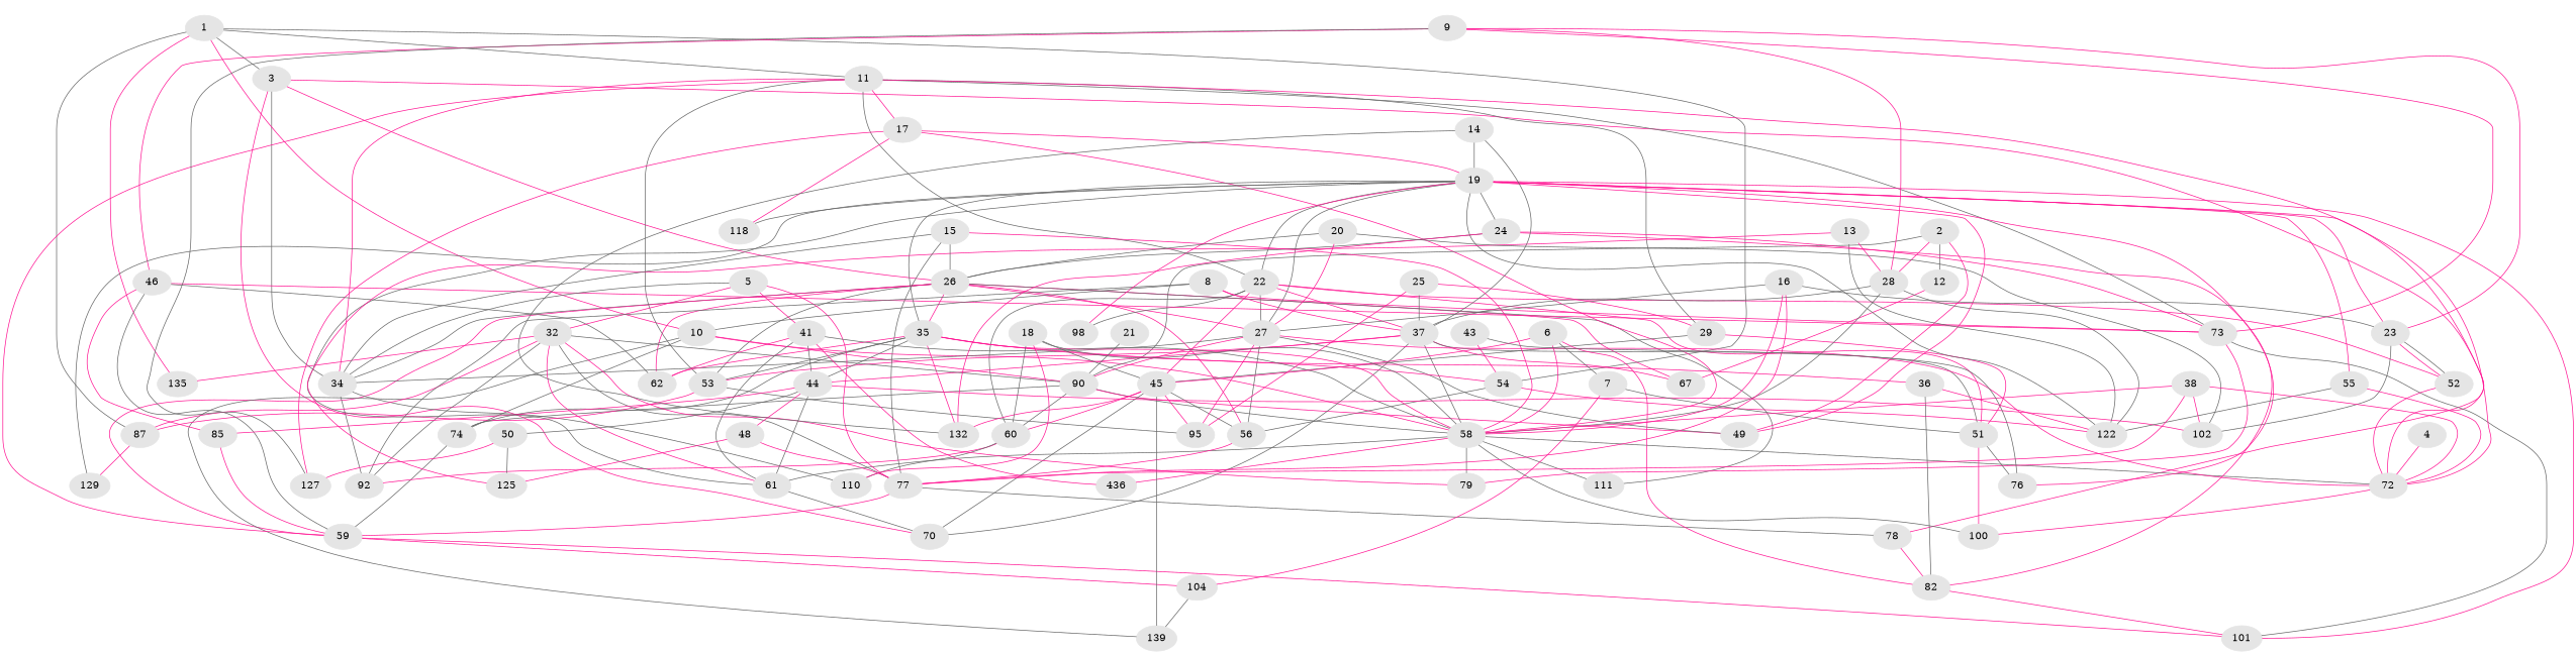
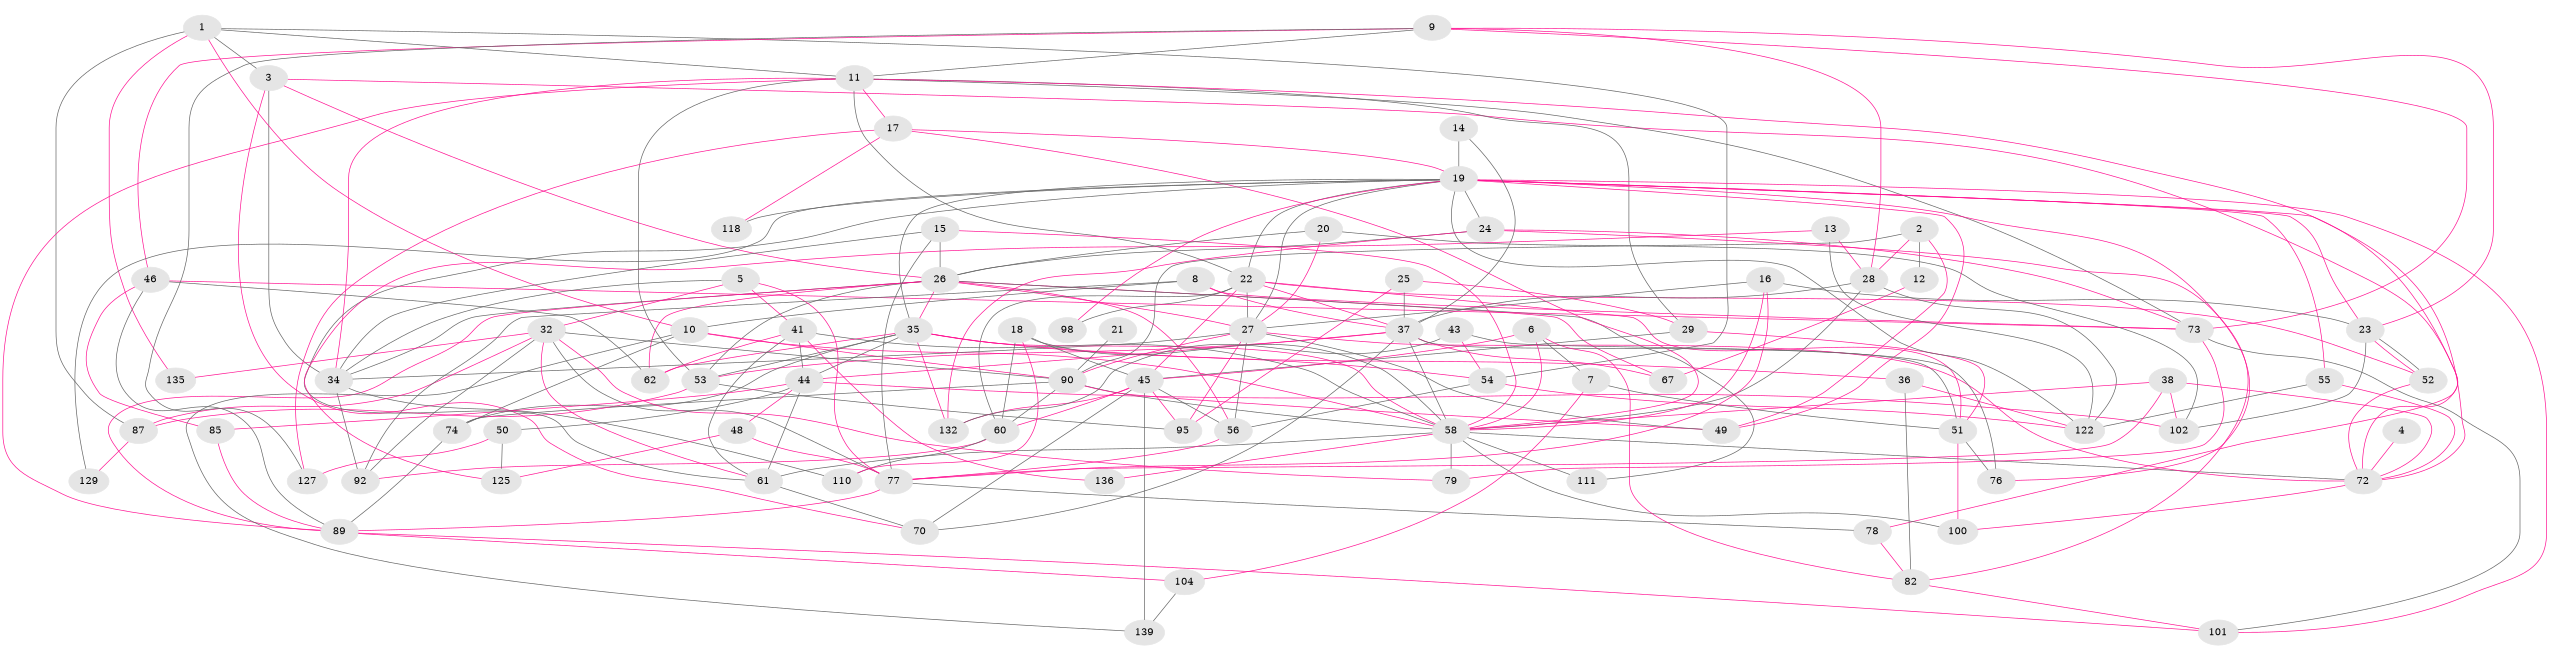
  graph {
    node [color=gray90 style=filled]
    edge [color=deeppink]
    3 [super="+33"]
    26 [super="+75+115"]
    34 [super="+57+103+71"]
    70
    72 [super="+117"]
    1
    10
    11 [super="+31"]
    54 [super="+64"]
    87 [super="+96"]
    135
    n12 [label=90 super="+93"]
    58 [super="+81+63"]
    74
    139
    22 [super="+108"]
    73 [super="+109"]
    17 [super="+86"]
    29
    53 [super="+130"]
-   89 [super="+99" label=59]
+   89 [super="+99"]
    78
    122
    56 [super="+119"]
    129
    2
    12
    28 [super="+140"]
    49
    67
    45 [super="+116+84"]
    51 [super="+107"]
    37 [super="+80"]
    27 [super="+59+114"]
    60 [super="+83"]
    98
    52
    35 [super="+69"]
    62
    111
    92
    110
    100
    4
    46
    85
    32 [super="+42"]
    77 [super="+126"]
    61
    79
    5
    41
    44 [super="+124+128"]
-   136 [label=436]
+   136
    6
    7
    82
    104
    132
    95
    101
    76
    8 [super="+94"]
    9 [super="+30+112"]
    23
    127
    102
    19 [super="+142+39+47+120"]
    118
    13
    125
    24 [super="+138"]
    55
    14
    15
    16 [super="+141"]
    18
    36
    20
    21
    25
    48
    50
    38 [super="+90"]
    43
    3 -- 26
    3 -- 34 [color=gray40]
    3 -- 70
    3 -- 72
    26 -- 34 [color=gray40]
    26 -- 53 [color=gray40]
    26 -- 89
    26 -- 56
    26 -- 67
    26 -- 27
    26 -- 35
    26 -- 62
    26 -- 111 [color=gray40]
    34 -- 92 [color=gray40 weight=2]
    34 -- 110 [color=gray40]
    72 -- 100
    1 -- 3 [color=gray40]
    1 -- 10
    1 -- 11 [color=gray40]
    1 -- 54 [color=gray40]
    1 -- 87 [color=gray40]
    1 -- 135
    10 -- n12
    10 -- 58
    10 -- 74 [color=gray40]
    10 -- 139 [color=gray40]
    11 -- 34
    11 -- 22 [color=gray40]
    11 -- 73 [color=gray40]
    11 -- 17
    11 -- 29 [color=gray40]
    11 -- 53 [color=gray40 weight=2]
    11 -- 89
    11 -- 78
    54 -- 122
    54 -- 56 [color=gray40]
    87 -- 129
    n12 -- 58 [color=gray40]
    n12 -- 74 [color=gray40]
    n12 -- 49
    n12 -- 60 [color=gray40]
    58 -- 72 [color=gray40]
    58 -- 111 [color=gray40]
    58 -- 100 [color=gray40]
    58 -- 61 [color=gray40]
    58 -- 79 [color=gray40]
    58 -- 136
    74 -- 89 [color=gray40]
    22 -- 45
    22 -- 51
    22 -- 37
    22 -- 27 [color=gray40]
    22 -- 60 [color=gray40]
    22 -- 98 [color=gray40]
    22 -- 52
    73 -- 79
    73 -- 101 [color=gray40]
    17 -- 58
    17 -- 127
    17 -- 19
    17 -- 118
    29 -- 45 [color=gray40]
    29 -- 51
    53 -- 87
    53 -- 95 [color=gray40]
    89 -- 104
    89 -- 101
    78 -- 82
    56 -- 77
    2 -- n12 [color=gray40]
    2 -- 12 [color=gray40]
    2 -- 28
    2 -- 49
    12 -- 67
    28 -- 58 [color=gray40]
    28 -- 122 [color=gray40]
    28 -- 37 [color=gray40 weight=2]
    45 -- 70 [color=gray40]
    45 -- 139 [color=gray40]
    45 -- 56 [color=gray40]
    45 -- 60
    45 -- 132
    45 -- 95
    51 -- 100
    51 -- 76 [color=gray40]
    37 -- 70 [color=gray40]
    37 -- 58 [color=gray40 weight=2]
    37 -- 53
    37 -- 67
    37 -- 51 [color=gray40]
    37 -- 44
    27 -- 34 [color=gray40 weight=2]
    27 -- 72
    27 -- n12
    27 -- 56 [color=gray40]
    27 -- 49 [color=gray40]
    27 -- 95
    60 -- 92
    60 -- 110 [color=gray40]
    52 -- 72
    35 -- 54
    35 -- 58
    35 -- 74 [color=gray40]
    35 -- 53 [color=gray40]
    35 -- 62
    35 -- 44 [color=gray40]
    35 -- 132
    35 -- 36
    4 -- 72
    46 -- 73
    46 -- 89 [color=gray40]
    46 -- 62 [color=gray40]
    46 -- 85
    85 -- 89
    32 -- 87
    32 -- 135
    32 -- n12 [color=gray40]
    32 -- 92 [color=gray40]
    32 -- 77 [color=gray40]
    32 -- 61
    32 -- 79
    77 -- 89
    77 -- 78 [color=gray40]
    61 -- 70 [color=gray40]
    5 -- 34 [color=gray40]
    5 -- 32
    5 -- 77
    5 -- 41
    41 -- 58 [color=gray40]
    41 -- 62
    41 -- 61 [color=gray40]
    41 -- 44 [color=gray40]
    41 -- 136
    44 -- 85
    44 -- 61 [color=gray40]
    44 -- 102
    44 -- 48
    44 -- 50 [color=gray40]
    6 -- 58
    6 -- 45
    6 -- 7 [color=gray40]
    6 -- 82
    7 -- 51 [color=gray40]
    7 -- 104
    82 -- 101
    104 -- 139 [color=gray40]
    8 -- 10 [color=gray40]
    8 -- 73
    8 -- 37
    8 -- 92 [color=gray40]
+   9 -- 11 [color=gray40]
    9 -- 73
    9 -- 28
    9 -- 46
    9 -- 23
    9 -- 127 [color=gray40]
    23 -- 52
    23 -- 52 [color=gray40]
    23 -- 102 [color=gray40]
    19 -- 72
    19 -- 22 [color=gray40]
    19 -- 122 [color=gray40]
    19 -- 129 [color=gray40]
    19 -- 49
    19 -- 27 [color=gray40]
    19 -- 98
    19 -- 35 [color=gray40]
    19 -- 61 [color=gray40]
    19 -- 101
    19 -- 76
    19 -- 23
    19 -- 118 [color=gray40]
    19 -- 24 [color=gray40]
    19 -- 55
    13 -- 122 [color=gray40]
    13 -- 28
    13 -- 125
    24 -- 26 [color=gray40]
    24 -- 73
    24 -- 82
    24 -- 132
    55 -- 72
    55 -- 122 [color=gray40]
    14 -- 37 [color=gray40]
-   14 -- 132 [color=gray40]
+   43 -- 132 [color=gray40]
    14 -- 19 [color=gray40]
    15 -- 26 [color=gray40]
    15 -- 34 [color=gray40]
    15 -- 58
    15 -- 77 [color=gray40]
    16 -- 58
    16 -- 27 [color=gray40]
    16 -- 77
    16 -- 23 [color=gray40]
    18 -- 58 [color=gray40]
    18 -- 45 [color=gray40]
    18 -- 60 [color=gray40]
    18 -- 110
    36 -- 122
    36 -- 82 [color=gray40]
    20 -- 26 [color=gray40]
    20 -- 27
    20 -- 102 [color=gray40]
    21 -- n12 [color=gray40]
    25 -- 29
    25 -- 37 [color=gray40]
    25 -- 95
    48 -- 77
    48 -- 125
    50 -- 127
    50 -- 125 [color=gray40]
    38 -- 72
    38 -- 58
    38 -- 77
    38 -- 102
    43 -- 54
    43 -- 76 [color=gray40]
  }
